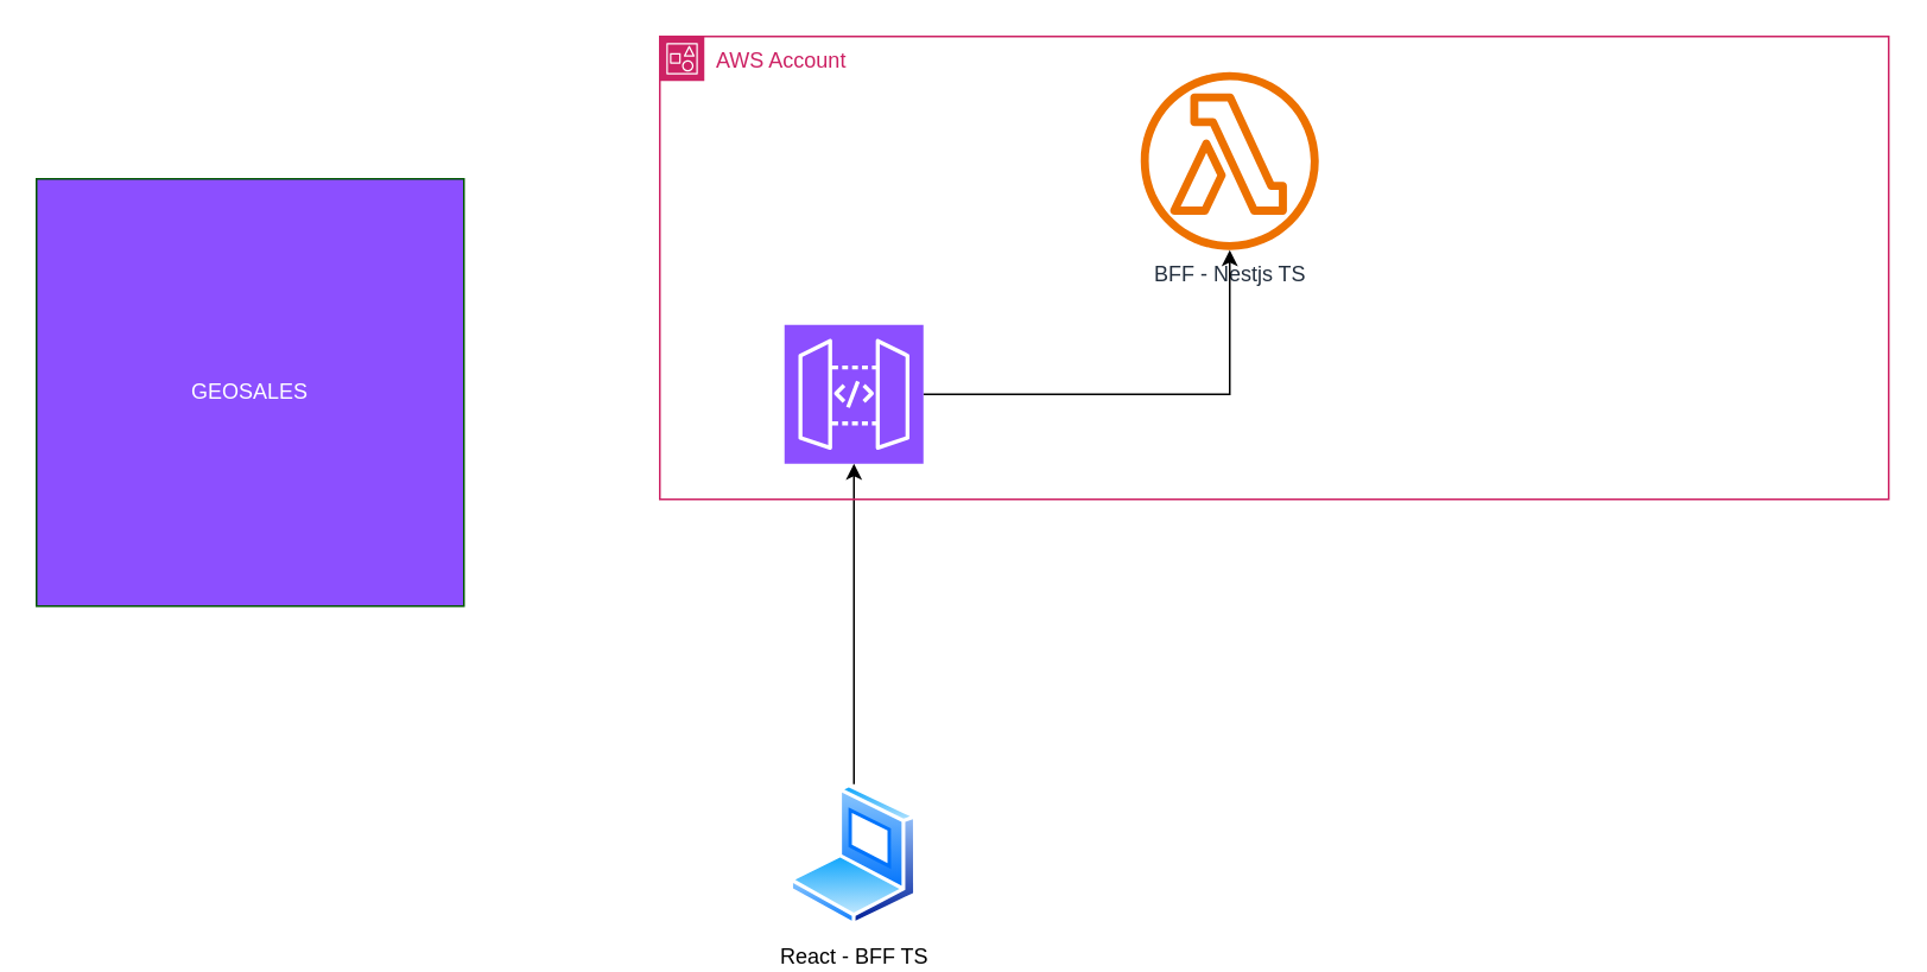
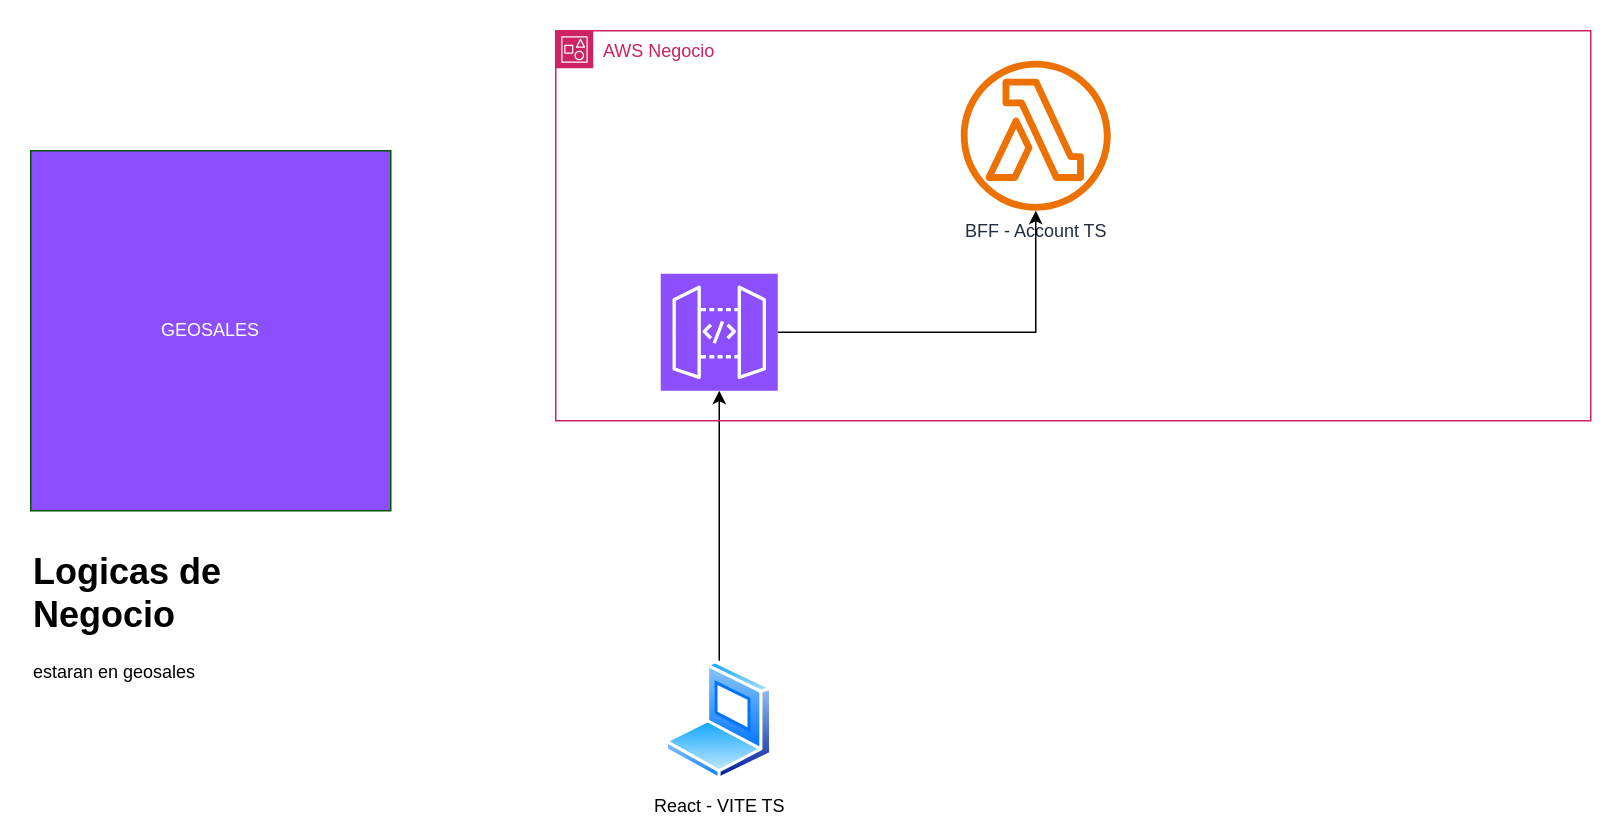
  <mxCell id="0" />
  <mxCell id="1" parent="0" />
  <mxCell id="2" value="GEOSALES" style="whiteSpace=wrap;html=1;aspect=fixed;fillColor=#8c4fff;fontColor=#ffffff;strokeColor=#005700;" vertex="1" parent="1"><mxGeometry x="20" y="100" width="240" height="240" as="geometry" /></mxCell>
- <mxCell id="4" value="BFF - Nestjs TS" style="sketch=0;outlineConnect=0;fontColor=#232F3E;gradientColor=none;fillColor=#ED7100;strokeColor=none;dashed=0;verticalLabelPosition=bottom;verticalAlign=top;align=center;html=1;fontSize=12;fontStyle=0;aspect=fixed;pointerEvents=1;shape=mxgraph.aws4.lambda_function;" vertex="1" parent="1"><mxGeometry x="640" y="40" width="100" height="100" as="geometry" /></mxCell>
+ <mxCell id="3" value="&lt;h1 style=&quot;margin-top: 0px;&quot;&gt;Logicas de Negocio&lt;/h1&gt;&lt;div&gt;estaran en geosales&lt;/div&gt;" style="text;html=1;whiteSpace=wrap;overflow=hidden;rounded=0;" vertex="1" parent="1"><mxGeometry x="20" y="360" width="180" height="120" as="geometry" /></mxCell>
+ <mxCell id="4" value="BFF - Account TS" style="sketch=0;outlineConnect=0;fontColor=#232F3E;gradientColor=none;fillColor=#ED7100;strokeColor=none;dashed=0;verticalLabelPosition=bottom;verticalAlign=top;align=center;html=1;fontSize=12;fontStyle=0;aspect=fixed;pointerEvents=1;shape=mxgraph.aws4.lambda_function;" vertex="1" parent="1"><mxGeometry x="640" y="40" width="100" height="100" as="geometry" /></mxCell>
  <mxCell id="5" style="edgeStyle=orthogonalEdgeStyle;rounded=0;orthogonalLoop=1;jettySize=auto;html=1;" edge="1" parent="1" source="6" target="4"><mxGeometry relative="1" as="geometry" /></mxCell>
  <mxCell id="6" value="" style="sketch=0;points=[[0,0,0],[0.25,0,0],[0.5,0,0],[0.75,0,0],[1,0,0],[0,1,0],[0.25,1,0],[0.5,1,0],[0.75,1,0],[1,1,0],[0,0.25,0],[0,0.5,0],[0,0.75,0],[1,0.25,0],[1,0.5,0],[1,0.75,0]];outlineConnect=0;fontColor=#232F3E;fillColor=#8C4FFF;strokeColor=#ffffff;dashed=0;verticalLabelPosition=bottom;verticalAlign=top;align=center;html=1;fontSize=12;fontStyle=0;aspect=fixed;shape=mxgraph.aws4.resourceIcon;resIcon=mxgraph.aws4.api_gateway;" vertex="1" parent="1"><mxGeometry x="440" y="182" width="78" height="78" as="geometry" /></mxCell>
  <mxCell id="7" style="edgeStyle=orthogonalEdgeStyle;rounded=0;orthogonalLoop=1;jettySize=auto;html=1;" edge="1" parent="1" source="8" target="6"><mxGeometry relative="1" as="geometry" /></mxCell>
- <mxCell id="8" value="React - BFF TS" style="image;aspect=fixed;perimeter=ellipsePerimeter;html=1;align=center;shadow=0;dashed=0;spacingTop=3;image=img/lib/active_directory/laptop_client.svg;" vertex="1" parent="1"><mxGeometry x="443" y="440" width="72" height="80" as="geometry" /></mxCell>
- <mxCell id="9" value="AWS Account" style="points=[[0,0],[0.25,0],[0.5,0],[0.75,0],[1,0],[1,0.25],[1,0.5],[1,0.75],[1,1],[0.75,1],[0.5,1],[0.25,1],[0,1],[0,0.75],[0,0.5],[0,0.25]];outlineConnect=0;gradientColor=none;html=1;whiteSpace=wrap;fontSize=12;fontStyle=0;container=1;pointerEvents=0;collapsible=0;recursiveResize=0;shape=mxgraph.aws4.group;grIcon=mxgraph.aws4.group_account;strokeColor=#CD2264;fillColor=none;verticalAlign=top;align=left;spacingLeft=30;fontColor=#CD2264;dashed=0;" vertex="1" parent="1"><mxGeometry x="370" y="20" width="690" height="260" as="geometry" /></mxCell>
+ <mxCell id="8" value="React - VITE TS" style="image;aspect=fixed;perimeter=ellipsePerimeter;html=1;align=center;shadow=0;dashed=0;spacingTop=3;image=img/lib/active_directory/laptop_client.svg;" vertex="1" parent="1"><mxGeometry x="443" y="440" width="72" height="80" as="geometry" /></mxCell>
+ <mxCell id="9" value="AWS Negocio" style="points=[[0,0],[0.25,0],[0.5,0],[0.75,0],[1,0],[1,0.25],[1,0.5],[1,0.75],[1,1],[0.75,1],[0.5,1],[0.25,1],[0,1],[0,0.75],[0,0.5],[0,0.25]];outlineConnect=0;gradientColor=none;html=1;whiteSpace=wrap;fontSize=12;fontStyle=0;container=1;pointerEvents=0;collapsible=0;recursiveResize=0;shape=mxgraph.aws4.group;grIcon=mxgraph.aws4.group_account;strokeColor=#CD2264;fillColor=none;verticalAlign=top;align=left;spacingLeft=30;fontColor=#CD2264;dashed=0;" vertex="1" parent="1"><mxGeometry x="370" y="20" width="690" height="260" as="geometry" /></mxCell>
